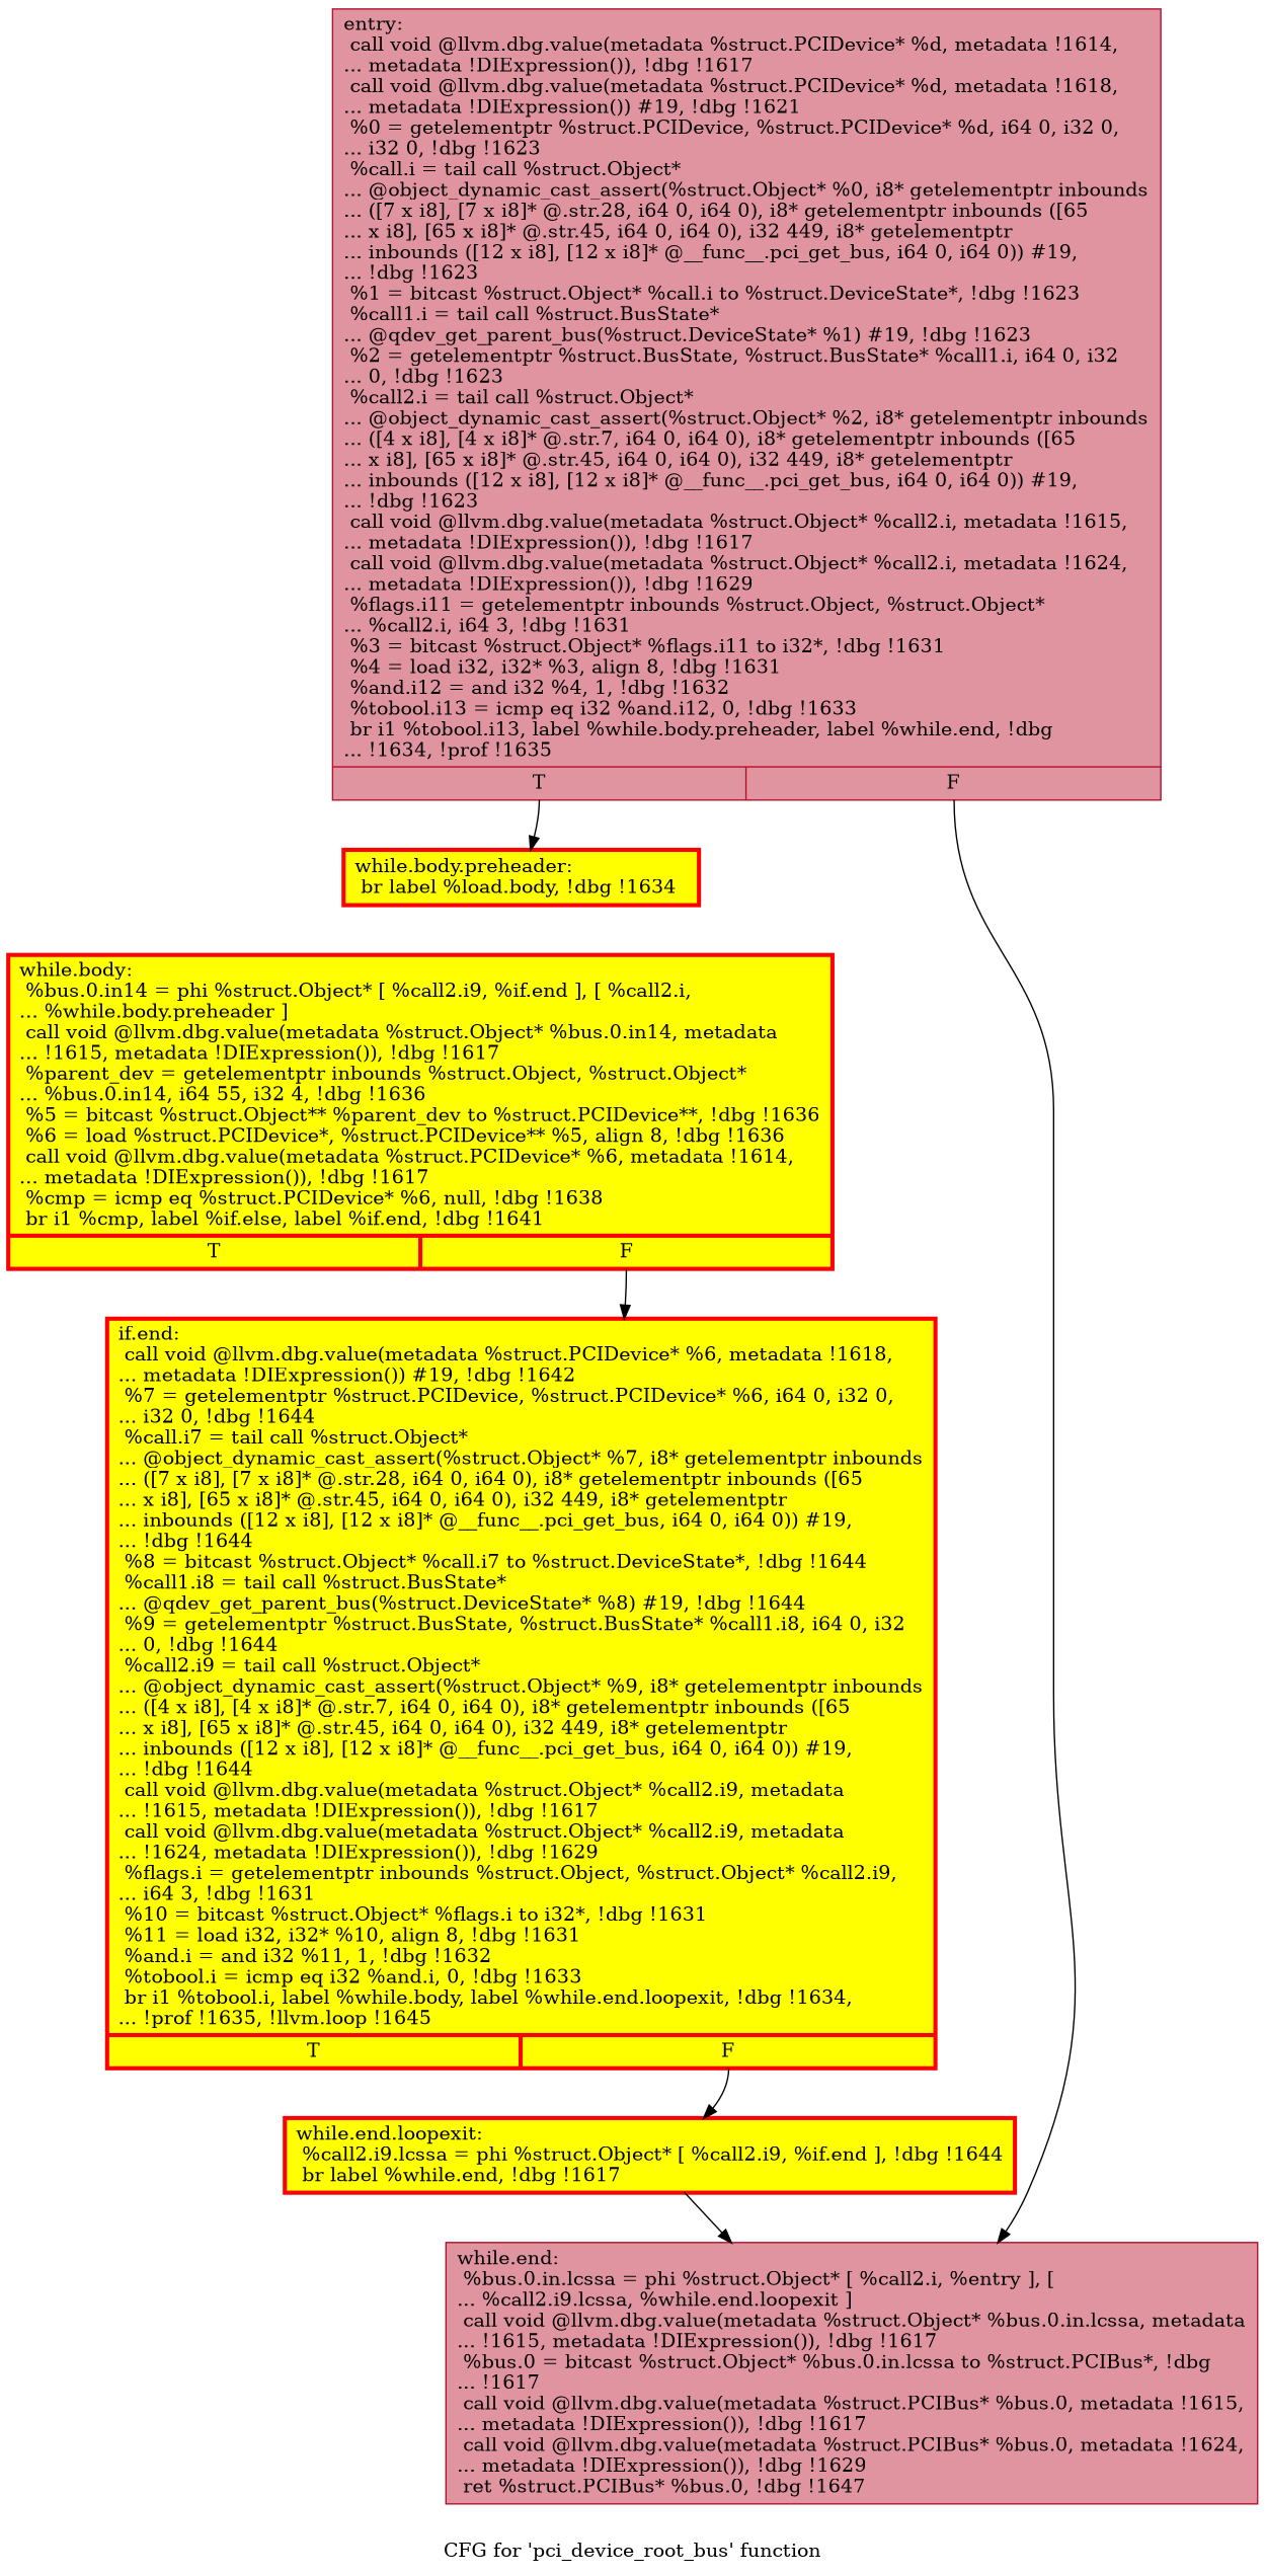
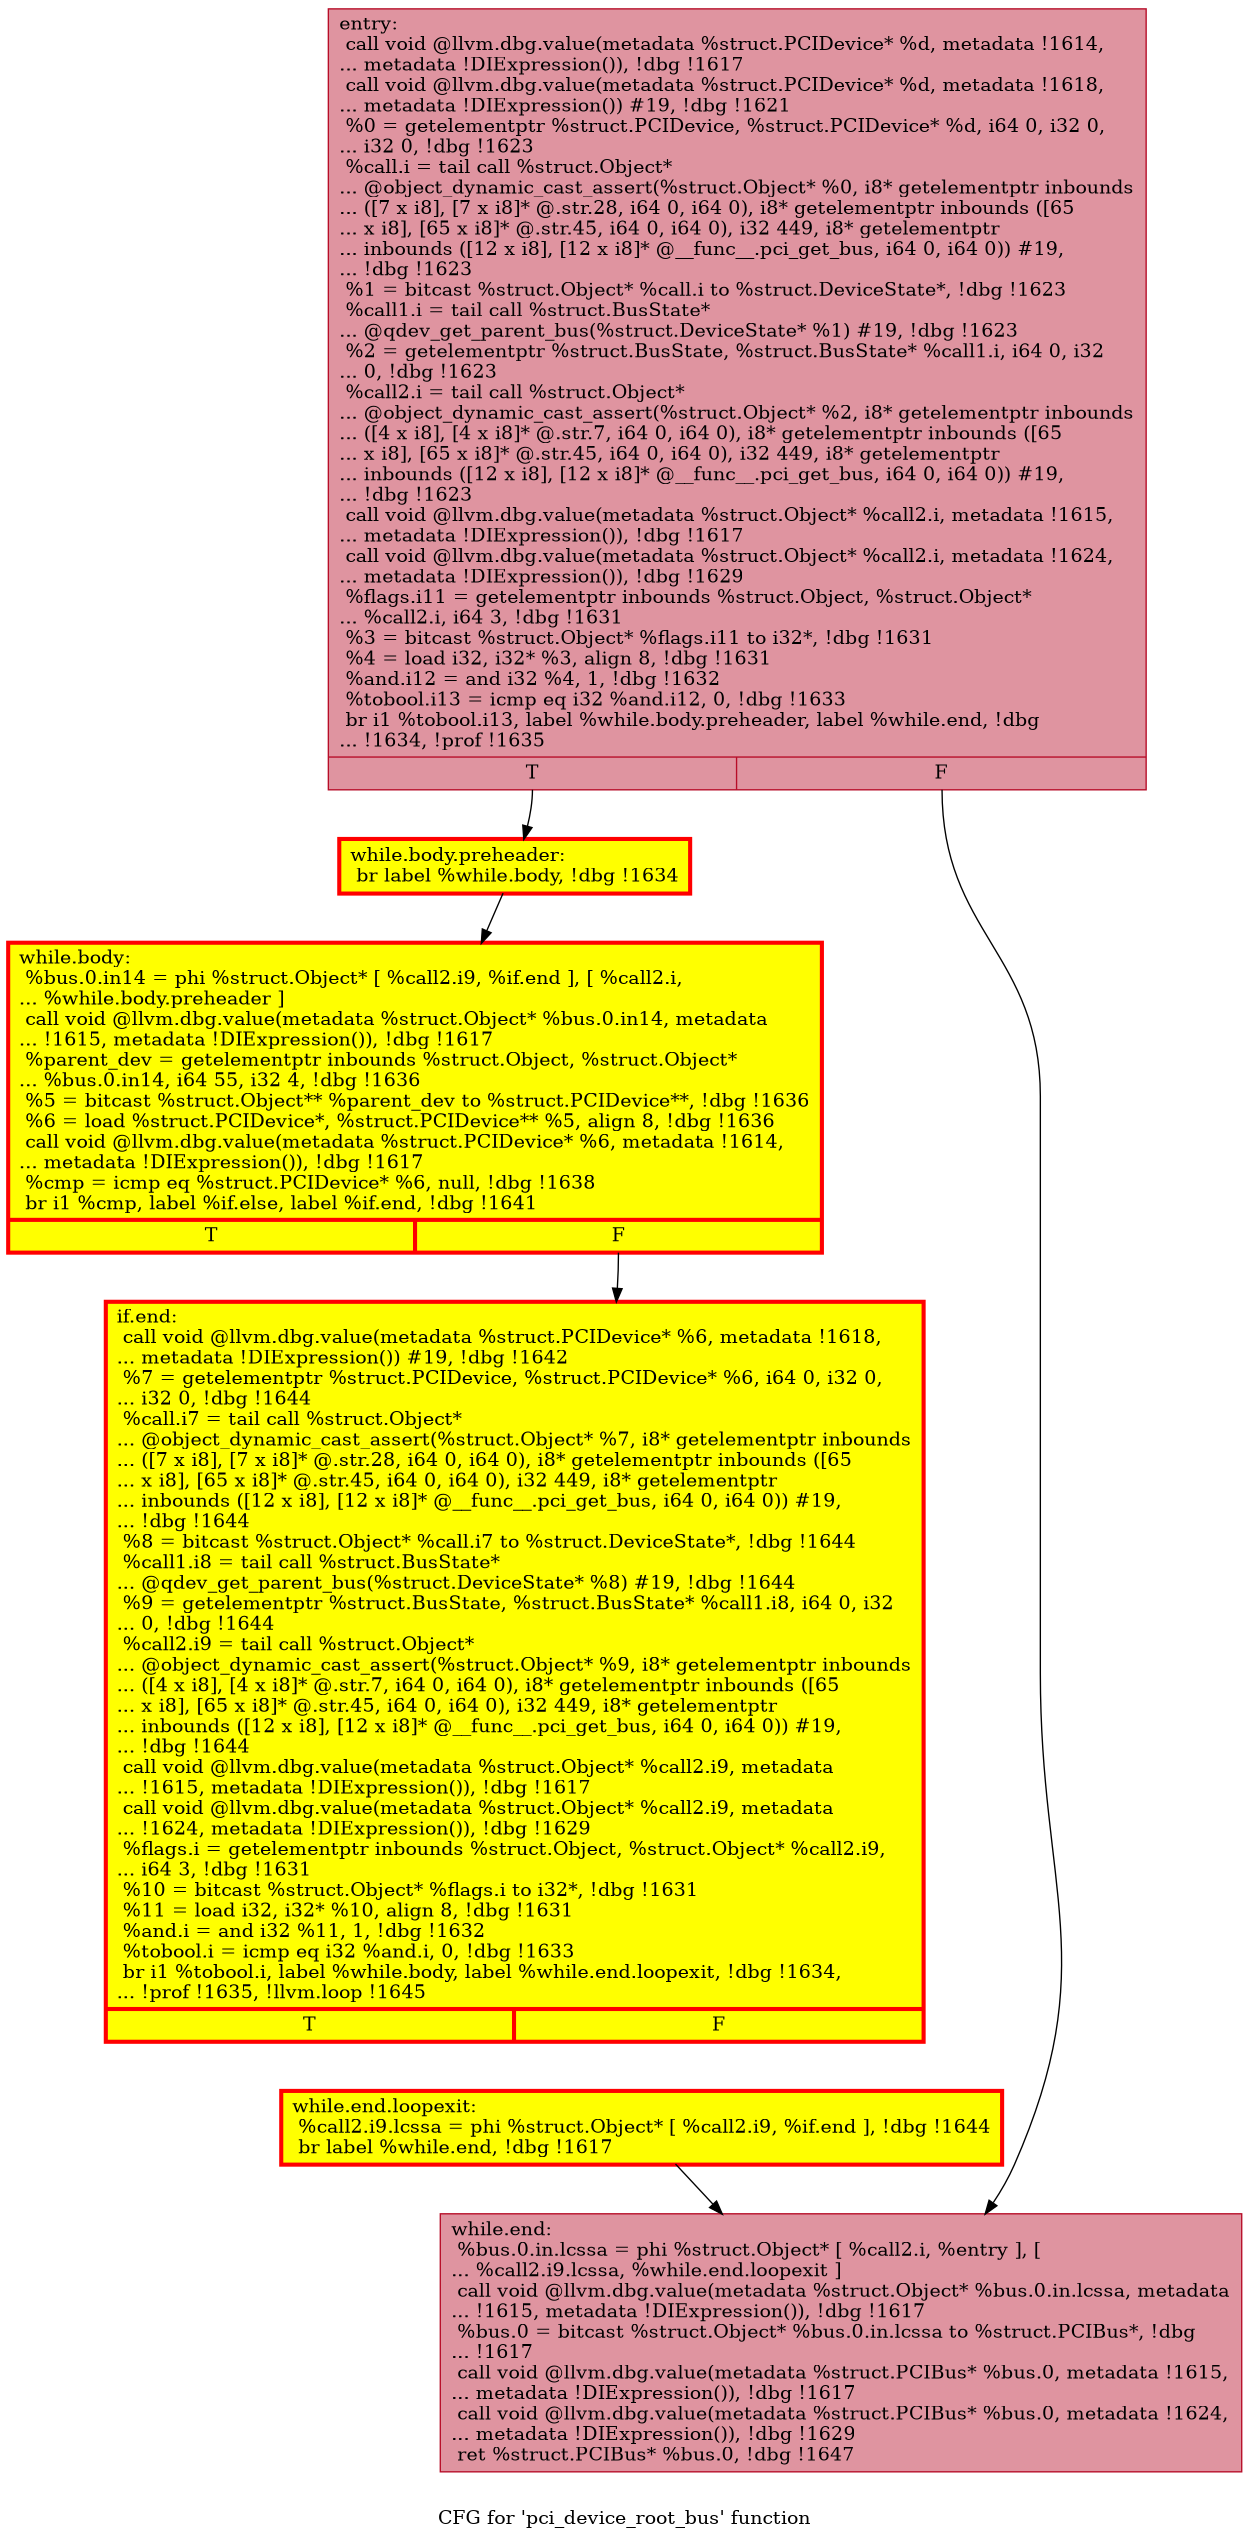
  digraph {
    label="CFG for 'pci_device_root_bus' function"
    node [color=red fillcolor=yellow shape=record style=filled penwidth=3.0]
    edge [tailport=s0]
    n1 [color="#b70d28ff" fillcolor="#b70d2870" label="{entry:\l  call void @llvm.dbg.value(metadata %struct.PCIDevice* %d, metadata !1614,\l... metadata !DIExpression()), !dbg !1617\l  call void @llvm.dbg.value(metadata %struct.PCIDevice* %d, metadata !1618,\l... metadata !DIExpression()) #19, !dbg !1621\l  %0 = getelementptr %struct.PCIDevice, %struct.PCIDevice* %d, i64 0, i32 0,\l... i32 0, !dbg !1623\l  %call.i = tail call %struct.Object*\l... @object_dynamic_cast_assert(%struct.Object* %0, i8* getelementptr inbounds\l... ([7 x i8], [7 x i8]* @.str.28, i64 0, i64 0), i8* getelementptr inbounds ([65\l... x i8], [65 x i8]* @.str.45, i64 0, i64 0), i32 449, i8* getelementptr\l... inbounds ([12 x i8], [12 x i8]* @__func__.pci_get_bus, i64 0, i64 0)) #19,\l... !dbg !1623\l  %1 = bitcast %struct.Object* %call.i to %struct.DeviceState*, !dbg !1623\l  %call1.i = tail call %struct.BusState*\l... @qdev_get_parent_bus(%struct.DeviceState* %1) #19, !dbg !1623\l  %2 = getelementptr %struct.BusState, %struct.BusState* %call1.i, i64 0, i32\l... 0, !dbg !1623\l  %call2.i = tail call %struct.Object*\l... @object_dynamic_cast_assert(%struct.Object* %2, i8* getelementptr inbounds\l... ([4 x i8], [4 x i8]* @.str.7, i64 0, i64 0), i8* getelementptr inbounds ([65\l... x i8], [65 x i8]* @.str.45, i64 0, i64 0), i32 449, i8* getelementptr\l... inbounds ([12 x i8], [12 x i8]* @__func__.pci_get_bus, i64 0, i64 0)) #19,\l... !dbg !1623\l  call void @llvm.dbg.value(metadata %struct.Object* %call2.i, metadata !1615,\l... metadata !DIExpression()), !dbg !1617\l  call void @llvm.dbg.value(metadata %struct.Object* %call2.i, metadata !1624,\l... metadata !DIExpression()), !dbg !1629\l  %flags.i11 = getelementptr inbounds %struct.Object, %struct.Object*\l... %call2.i, i64 3, !dbg !1631\l  %3 = bitcast %struct.Object* %flags.i11 to i32*, !dbg !1631\l  %4 = load i32, i32* %3, align 8, !dbg !1631\l  %and.i12 = and i32 %4, 1, !dbg !1632\l  %tobool.i13 = icmp eq i32 %and.i12, 0, !dbg !1633\l  br i1 %tobool.i13, label %while.body.preheader, label %while.end, !dbg\l... !1634, !prof !1635\l|{<s0>T|<s1>F}}" penwidth=""]
-   n2 [label="{while.body.preheader:                             \l  br label %load.body, !dbg !1634\l}"]
+   n2 [label="{while.body.preheader:                             \l  br label %while.body, !dbg !1634\l}"]
    n3 [color="#b70d28ff" fillcolor="#b70d2870" label="{while.end:                                        \l  %bus.0.in.lcssa = phi %struct.Object* [ %call2.i, %entry ], [\l... %call2.i9.lcssa, %while.end.loopexit ]\l  call void @llvm.dbg.value(metadata %struct.Object* %bus.0.in.lcssa, metadata\l... !1615, metadata !DIExpression()), !dbg !1617\l  %bus.0 = bitcast %struct.Object* %bus.0.in.lcssa to %struct.PCIBus*, !dbg\l... !1617\l  call void @llvm.dbg.value(metadata %struct.PCIBus* %bus.0, metadata !1615,\l... metadata !DIExpression()), !dbg !1617\l  call void @llvm.dbg.value(metadata %struct.PCIBus* %bus.0, metadata !1624,\l... metadata !DIExpression()), !dbg !1629\l  ret %struct.PCIBus* %bus.0, !dbg !1647\l}" penwidth=""]
    n4 [label="{while.body:                                       \l  %bus.0.in14 = phi %struct.Object* [ %call2.i9, %if.end ], [ %call2.i,\l... %while.body.preheader ]\l  call void @llvm.dbg.value(metadata %struct.Object* %bus.0.in14, metadata\l... !1615, metadata !DIExpression()), !dbg !1617\l  %parent_dev = getelementptr inbounds %struct.Object, %struct.Object*\l... %bus.0.in14, i64 55, i32 4, !dbg !1636\l  %5 = bitcast %struct.Object** %parent_dev to %struct.PCIDevice**, !dbg !1636\l  %6 = load %struct.PCIDevice*, %struct.PCIDevice** %5, align 8, !dbg !1636\l  call void @llvm.dbg.value(metadata %struct.PCIDevice* %6, metadata !1614,\l... metadata !DIExpression()), !dbg !1617\l  %cmp = icmp eq %struct.PCIDevice* %6, null, !dbg !1638\l  br i1 %cmp, label %if.else, label %if.end, !dbg !1641\l|{<s0>T|<s1>F}}"]
    n5 [label="{if.end:                                           \l  call void @llvm.dbg.value(metadata %struct.PCIDevice* %6, metadata !1618,\l... metadata !DIExpression()) #19, !dbg !1642\l  %7 = getelementptr %struct.PCIDevice, %struct.PCIDevice* %6, i64 0, i32 0,\l... i32 0, !dbg !1644\l  %call.i7 = tail call %struct.Object*\l... @object_dynamic_cast_assert(%struct.Object* %7, i8* getelementptr inbounds\l... ([7 x i8], [7 x i8]* @.str.28, i64 0, i64 0), i8* getelementptr inbounds ([65\l... x i8], [65 x i8]* @.str.45, i64 0, i64 0), i32 449, i8* getelementptr\l... inbounds ([12 x i8], [12 x i8]* @__func__.pci_get_bus, i64 0, i64 0)) #19,\l... !dbg !1644\l  %8 = bitcast %struct.Object* %call.i7 to %struct.DeviceState*, !dbg !1644\l  %call1.i8 = tail call %struct.BusState*\l... @qdev_get_parent_bus(%struct.DeviceState* %8) #19, !dbg !1644\l  %9 = getelementptr %struct.BusState, %struct.BusState* %call1.i8, i64 0, i32\l... 0, !dbg !1644\l  %call2.i9 = tail call %struct.Object*\l... @object_dynamic_cast_assert(%struct.Object* %9, i8* getelementptr inbounds\l... ([4 x i8], [4 x i8]* @.str.7, i64 0, i64 0), i8* getelementptr inbounds ([65\l... x i8], [65 x i8]* @.str.45, i64 0, i64 0), i32 449, i8* getelementptr\l... inbounds ([12 x i8], [12 x i8]* @__func__.pci_get_bus, i64 0, i64 0)) #19,\l... !dbg !1644\l  call void @llvm.dbg.value(metadata %struct.Object* %call2.i9, metadata\l... !1615, metadata !DIExpression()), !dbg !1617\l  call void @llvm.dbg.value(metadata %struct.Object* %call2.i9, metadata\l... !1624, metadata !DIExpression()), !dbg !1629\l  %flags.i = getelementptr inbounds %struct.Object, %struct.Object* %call2.i9,\l... i64 3, !dbg !1631\l  %10 = bitcast %struct.Object* %flags.i to i32*, !dbg !1631\l  %11 = load i32, i32* %10, align 8, !dbg !1631\l  %and.i = and i32 %11, 1, !dbg !1632\l  %tobool.i = icmp eq i32 %and.i, 0, !dbg !1633\l  br i1 %tobool.i, label %while.body, label %while.end.loopexit, !dbg !1634,\l... !prof !1635, !llvm.loop !1645\l|{<s0>T|<s1>F}}"]
    n6 [label="{while.end.loopexit:                               \l  %call2.i9.lcssa = phi %struct.Object* [ %call2.i9, %if.end ], !dbg !1644\l  br label %while.end, !dbg !1617\l}"]
    n1 -> n2
    n1 -> n3 [tailport=s1]
+   n2 -> n4
    n4 -> n5 [tailport=s1]
-   n5 -> n6 [tailport=s1]
    n6 -> n3
  }
